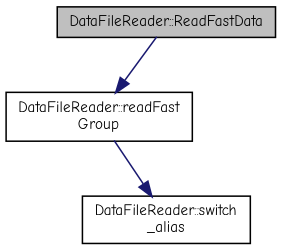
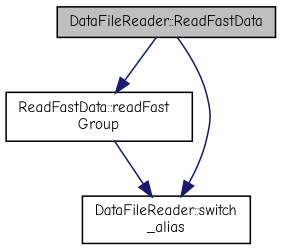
  digraph {
    fontname="Comic Neue"
    rankdir=TB
    node [color=black fillcolor=white fontname="Comic Neue" fontsize=10 shape=record style=filled]
    edge [color=midnightblue fontname="Comic Neue" fontsize=10 labelfontname=Helvetica labelfontsize=10 style=solid]
    n1 [fillcolor=grey75 fontcolor=black height=0.2 label="DataFileReader::ReadFastData" width=0.4]
-   n2 [height=0.2 label="DataFileReader::readFast\lGroup" width=0.4]
+   n2 [height=0.2 label="ReadFastData::readFast\lGroup" width=0.4]
    n3 [height=0.2 label="DataFileReader::switch\l_alias" width=0.4]
    n1 -> n2
+   n1 -> n3
    n2 -> n3
  }
